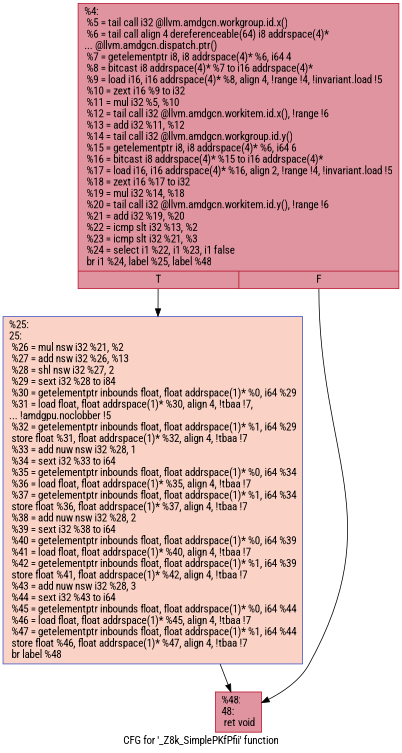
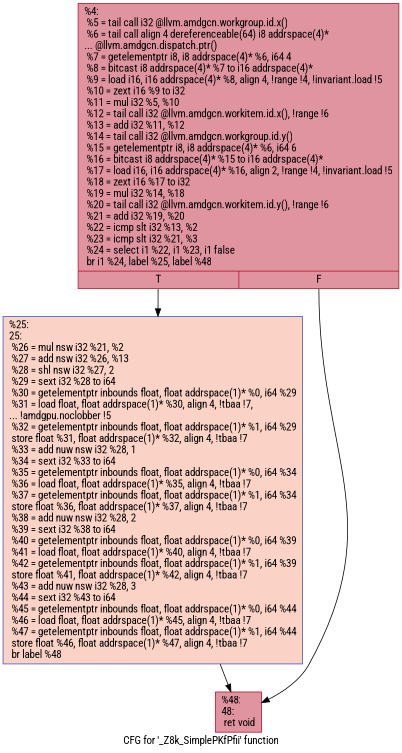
  digraph {
    label="CFG for '_Z8k_SimplePKfPfii' function"
    fontname="Roboto Condensed"
    node [color="#b70d28ff" fillcolor="#b70d2870" shape=record style=filled fontname="Roboto Condensed"]
    edge [fontname="Roboto Condensed"]
    n1 [label="{%4:\l  %5 = tail call i32 @llvm.amdgcn.workgroup.id.x()\l  %6 = tail call align 4 dereferenceable(64) i8 addrspace(4)*\l... @llvm.amdgcn.dispatch.ptr()\l  %7 = getelementptr i8, i8 addrspace(4)* %6, i64 4\l  %8 = bitcast i8 addrspace(4)* %7 to i16 addrspace(4)*\l  %9 = load i16, i16 addrspace(4)* %8, align 4, !range !4, !invariant.load !5\l  %10 = zext i16 %9 to i32\l  %11 = mul i32 %5, %10\l  %12 = tail call i32 @llvm.amdgcn.workitem.id.x(), !range !6\l  %13 = add i32 %11, %12\l  %14 = tail call i32 @llvm.amdgcn.workgroup.id.y()\l  %15 = getelementptr i8, i8 addrspace(4)* %6, i64 6\l  %16 = bitcast i8 addrspace(4)* %15 to i16 addrspace(4)*\l  %17 = load i16, i16 addrspace(4)* %16, align 2, !range !4, !invariant.load !5\l  %18 = zext i16 %17 to i32\l  %19 = mul i32 %14, %18\l  %20 = tail call i32 @llvm.amdgcn.workitem.id.y(), !range !6\l  %21 = add i32 %19, %20\l  %22 = icmp slt i32 %13, %2\l  %23 = icmp slt i32 %21, %3\l  %24 = select i1 %22, i1 %23, i1 false\l  br i1 %24, label %25, label %48\l|{<s0>T|<s1>F}}"]
-   n2 [color="#3d50c3ff" fillcolor="#f59c7d70" label="{%25:\l25:                                               \l  %26 = mul nsw i32 %21, %2\l  %27 = add nsw i32 %26, %13\l  %28 = shl nsw i32 %27, 2\l  %29 = sext i32 %28 to i84\l  %30 = getelementptr inbounds float, float addrspace(1)* %0, i64 %29\l  %31 = load float, float addrspace(1)* %30, align 4, !tbaa !7,\l... !amdgpu.noclobber !5\l  %32 = getelementptr inbounds float, float addrspace(1)* %1, i64 %29\l  store float %31, float addrspace(1)* %32, align 4, !tbaa !7\l  %33 = add nuw nsw i32 %28, 1\l  %34 = sext i32 %33 to i64\l  %35 = getelementptr inbounds float, float addrspace(1)* %0, i64 %34\l  %36 = load float, float addrspace(1)* %35, align 4, !tbaa !7\l  %37 = getelementptr inbounds float, float addrspace(1)* %1, i64 %34\l  store float %36, float addrspace(1)* %37, align 4, !tbaa !7\l  %38 = add nuw nsw i32 %28, 2\l  %39 = sext i32 %38 to i64\l  %40 = getelementptr inbounds float, float addrspace(1)* %0, i64 %39\l  %41 = load float, float addrspace(1)* %40, align 4, !tbaa !7\l  %42 = getelementptr inbounds float, float addrspace(1)* %1, i64 %39\l  store float %41, float addrspace(1)* %42, align 4, !tbaa !7\l  %43 = add nuw nsw i32 %28, 3\l  %44 = sext i32 %43 to i64\l  %45 = getelementptr inbounds float, float addrspace(1)* %0, i64 %44\l  %46 = load float, float addrspace(1)* %45, align 4, !tbaa !7\l  %47 = getelementptr inbounds float, float addrspace(1)* %1, i64 %44\l  store float %46, float addrspace(1)* %47, align 4, !tbaa !7\l  br label %48\l}"]
+   n2 [color="#3d50c3ff" fillcolor="#f59c7d70" label="{%25:\l25:                                               \l  %26 = mul nsw i32 %21, %2\l  %27 = add nsw i32 %26, %13\l  %28 = shl nsw i32 %27, 2\l  %29 = sext i32 %28 to i64\l  %30 = getelementptr inbounds float, float addrspace(1)* %0, i64 %29\l  %31 = load float, float addrspace(1)* %30, align 4, !tbaa !7,\l... !amdgpu.noclobber !5\l  %32 = getelementptr inbounds float, float addrspace(1)* %1, i64 %29\l  store float %31, float addrspace(1)* %32, align 4, !tbaa !7\l  %33 = add nuw nsw i32 %28, 1\l  %34 = sext i32 %33 to i64\l  %35 = getelementptr inbounds float, float addrspace(1)* %0, i64 %34\l  %36 = load float, float addrspace(1)* %35, align 4, !tbaa !7\l  %37 = getelementptr inbounds float, float addrspace(1)* %1, i64 %34\l  store float %36, float addrspace(1)* %37, align 4, !tbaa !7\l  %38 = add nuw nsw i32 %28, 2\l  %39 = sext i32 %38 to i64\l  %40 = getelementptr inbounds float, float addrspace(1)* %0, i64 %39\l  %41 = load float, float addrspace(1)* %40, align 4, !tbaa !7\l  %42 = getelementptr inbounds float, float addrspace(1)* %1, i64 %39\l  store float %41, float addrspace(1)* %42, align 4, !tbaa !7\l  %43 = add nuw nsw i32 %28, 3\l  %44 = sext i32 %43 to i64\l  %45 = getelementptr inbounds float, float addrspace(1)* %0, i64 %44\l  %46 = load float, float addrspace(1)* %45, align 4, !tbaa !7\l  %47 = getelementptr inbounds float, float addrspace(1)* %1, i64 %44\l  store float %46, float addrspace(1)* %47, align 4, !tbaa !7\l  br label %48\l}"]
    n3 [label="{%48:\l48:                                               \l  ret void\l}"]
    n1 -> n2 [tailport=s0]
    n1 -> n3 [tailport=s1]
    n2 -> n3
  }
